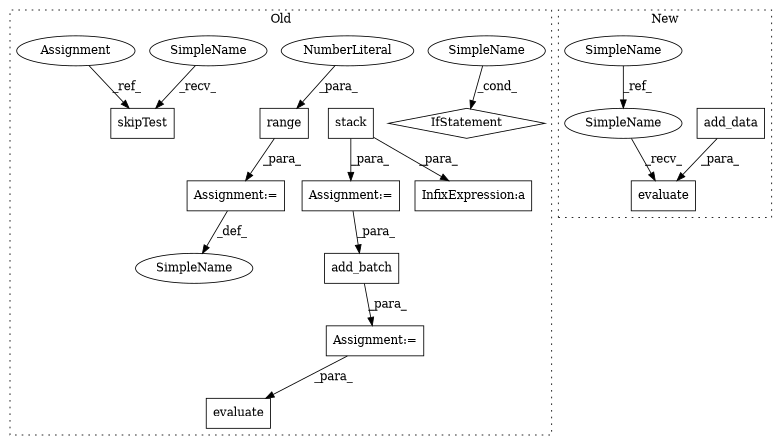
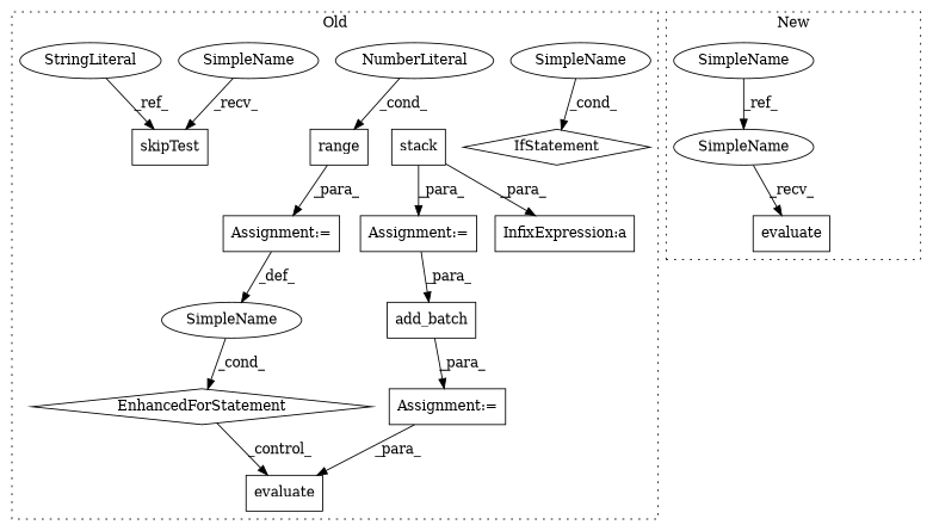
  digraph {
    node [a=32 l="9,1" s="11803,11873" shape=box]
    n1 [a=25 l="4,2" label=IfStatement s="11244,11278" shape=diamond]
    n2 [a=42 label=SimpleName shape=ellipse l="" s=""]
    n3 [label=skipTest s="11293,11315"]
-   n4 [a=45 l=13 label=Assignment s=11302 shape=ellipse]
+   n4 [a=45 l=13 label=StringLiteral s=11302 shape=ellipse]
    n5 [label=evaluate s="11888,11903"]
    n6 [a=27 l=3 label="InfixExpression:a" s=11551]
    n7 [l="6,1" label=stack s="11496,11564"]
    n8 [a=42 l=1 label=SimpleName s=11860 shape=ellipse]
+   n9 [a=70 l="53,2" label=EnhancedForStatement shape=diamond]
    n10 [l="6,1" label=range s="11864,11872"]
    n11 [a=34 l=2 label=NumberLiteral s=11870 shape=ellipse]
    n12 [a=7 l=1 label="Assignment:=" s=11484]
    n13 [a=7 l=1 label="Assignment:=" s=11577]
    n14 [a=7 l="53,2" label="Assignment:="]
    n15 [l="10,1" label=add_batch s="11592,11609"]
    n16 [a=42 l=4 label=SimpleName s=11288 shape=ellipse]
-   n17 [l=10 label=add_data s=11909]
    n18 [label=evaluate s="11900,11919"]
    n19 [a=42 l=4 label=SimpleName s=11091 shape=ellipse]
    n20 [a=42 l=4 label=SimpleName s=11895 shape=ellipse]
    subgraph cluster_1 {
      label=Old
      style=dotted
      n1
      n2
      n3
      n4
      n5
      n6
      n7
      n8
+     n9
      n10
      n11
      n12
      n13
      n14
      n15
      n16
    }
    subgraph cluster_2 {
      label=New
      style=dotted
-     n17
      n18
      n19
      n20
    }
    n2 -> n1 [label=_cond_]
    n4 -> n3 [label=_ref_]
    n7 -> n6 [label=_para_]
    n7 -> n12 [label=_para_]
+   n8 -> n9 [label=_cond_]
+   n9 -> n5 [label=_control_]
    n10 -> n14 [label=_para_]
-   n11 -> n10 [label=_para_]
+   n11 -> n10 [label=_cond_]
    n12 -> n15 [label=_para_]
    n13 -> n5 [label=_para_]
    n14 -> n8 [label=_def_]
    n15 -> n13 [label=_para_]
    n16 -> n3 [label=_recv_]
-   n17 -> n18 [label=_para_]
    n19 -> n20 [label=_ref_]
    n20 -> n18 [label=_recv_]
  }
